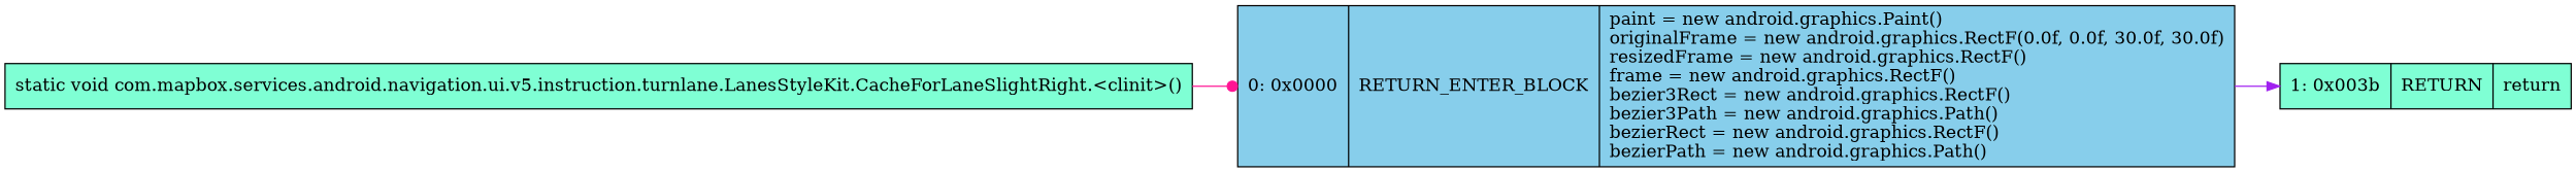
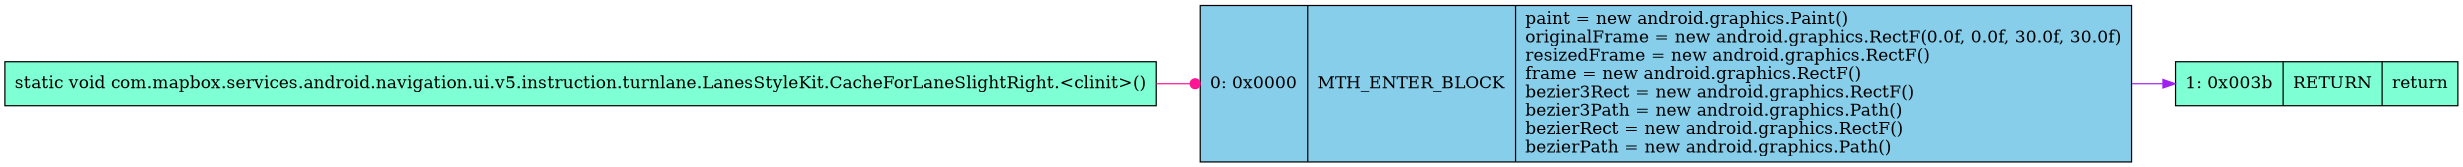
  digraph {
    rankdir=LR
    node [shape=record style=filled fillcolor=aquamarine]
-   n1 [label="{0\:\ 0x0000|RETURN_ENTER_BLOCK\l|paint = new android.graphics.Paint()\loriginalFrame = new android.graphics.RectF(0.0f, 0.0f, 30.0f, 30.0f)\lresizedFrame = new android.graphics.RectF()\lframe = new android.graphics.RectF()\lbezier3Rect = new android.graphics.RectF()\lbezier3Path = new android.graphics.Path()\lbezierRect = new android.graphics.RectF()\lbezierPath = new android.graphics.Path()\l}" fillcolor=skyblue]
+   n1 [label="{0\:\ 0x0000|MTH_ENTER_BLOCK\l|paint = new android.graphics.Paint()\loriginalFrame = new android.graphics.RectF(0.0f, 0.0f, 30.0f, 30.0f)\lresizedFrame = new android.graphics.RectF()\lframe = new android.graphics.RectF()\lbezier3Rect = new android.graphics.RectF()\lbezier3Path = new android.graphics.Path()\lbezierRect = new android.graphics.RectF()\lbezierPath = new android.graphics.Path()\l}" fillcolor=skyblue]
    n2 [label="{1\:\ 0x003b|RETURN\l|return\l}"]
    n3 [label="{static void com.mapbox.services.android.navigation.ui.v5.instruction.turnlane.LanesStyleKit.CacheForLaneSlightRight.\<clinit\>() }"]
    n1 -> n2 [color=purple arrowhead=normal]
    n3 -> n1 [color=deeppink arrowhead=dot]
  }
